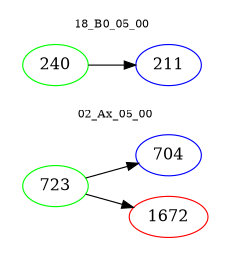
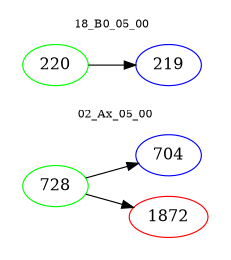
  digraph {
    rankdir=LR
    node [color=green]
    edge [color=black]
-   n1 [label=723]
-   n2 [color=red label=1672]
+   n1 [label=728]
+   n2 [color=red label=1872]
    n3 [color=blue label=704]
-   n4 [label=240]
-   n5 [color=blue label=211]
+   n4 [label=220]
+   n5 [color=blue label=219]
    subgraph cluster_1 {
      color=white
      fontsize=10
      label="02_Ax_05_00"
      n1
      n2
      n3
    }
    subgraph cluster_2 {
      color=white
      fontsize=10
      label="18_B0_05_00"
      n4
      n5
    }
    n1 -> n2
    n1 -> n3
    n4 -> n5
  }
